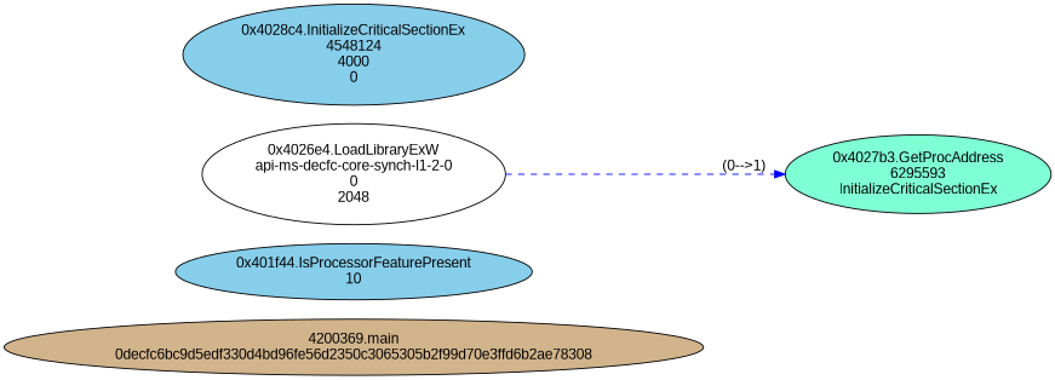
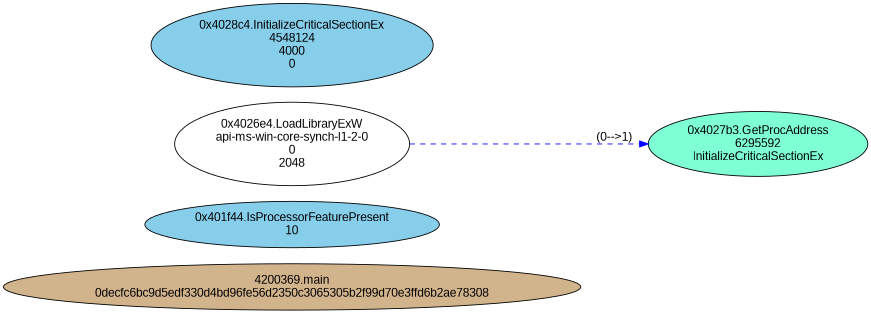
  digraph {
    rankdir=LR
    fontname="Liberation Sans"
    node [style=filled fillcolor=skyblue fontname="Liberation Sans"]
    n1 [label="4200369.main\n0decfc6bc9d5edf330d4bd96fe56d2350c3065305b2f99d70e3ffd6b2ae78308" fillcolor=tan]
    n2 [label="0x401f44.IsProcessorFeaturePresent\n10"]
-   n3 [label="0x4026e4.LoadLibraryExW\napi-ms-decfc-core-synch-l1-2-0\n0\n2048" fillcolor=white]
-   n4 [label="0x4027b3.GetProcAddress\n6295593\nInitializeCriticalSectionEx" fillcolor=aquamarine]
+   n3 [label="0x4026e4.LoadLibraryExW\napi-ms-win-core-synch-l1-2-0\n0\n2048" fillcolor=white]
+   n4 [label="0x4027b3.GetProcAddress\n6295592\nInitializeCriticalSectionEx" fillcolor=aquamarine]
    n5 [label="0x4028c4.InitializeCriticalSectionEx\n4548124\n4000\n0"]
    n3 -> n4 [label="(0-->1)" color=blue style=dashed fontname="Liberation Sans"]
  }
